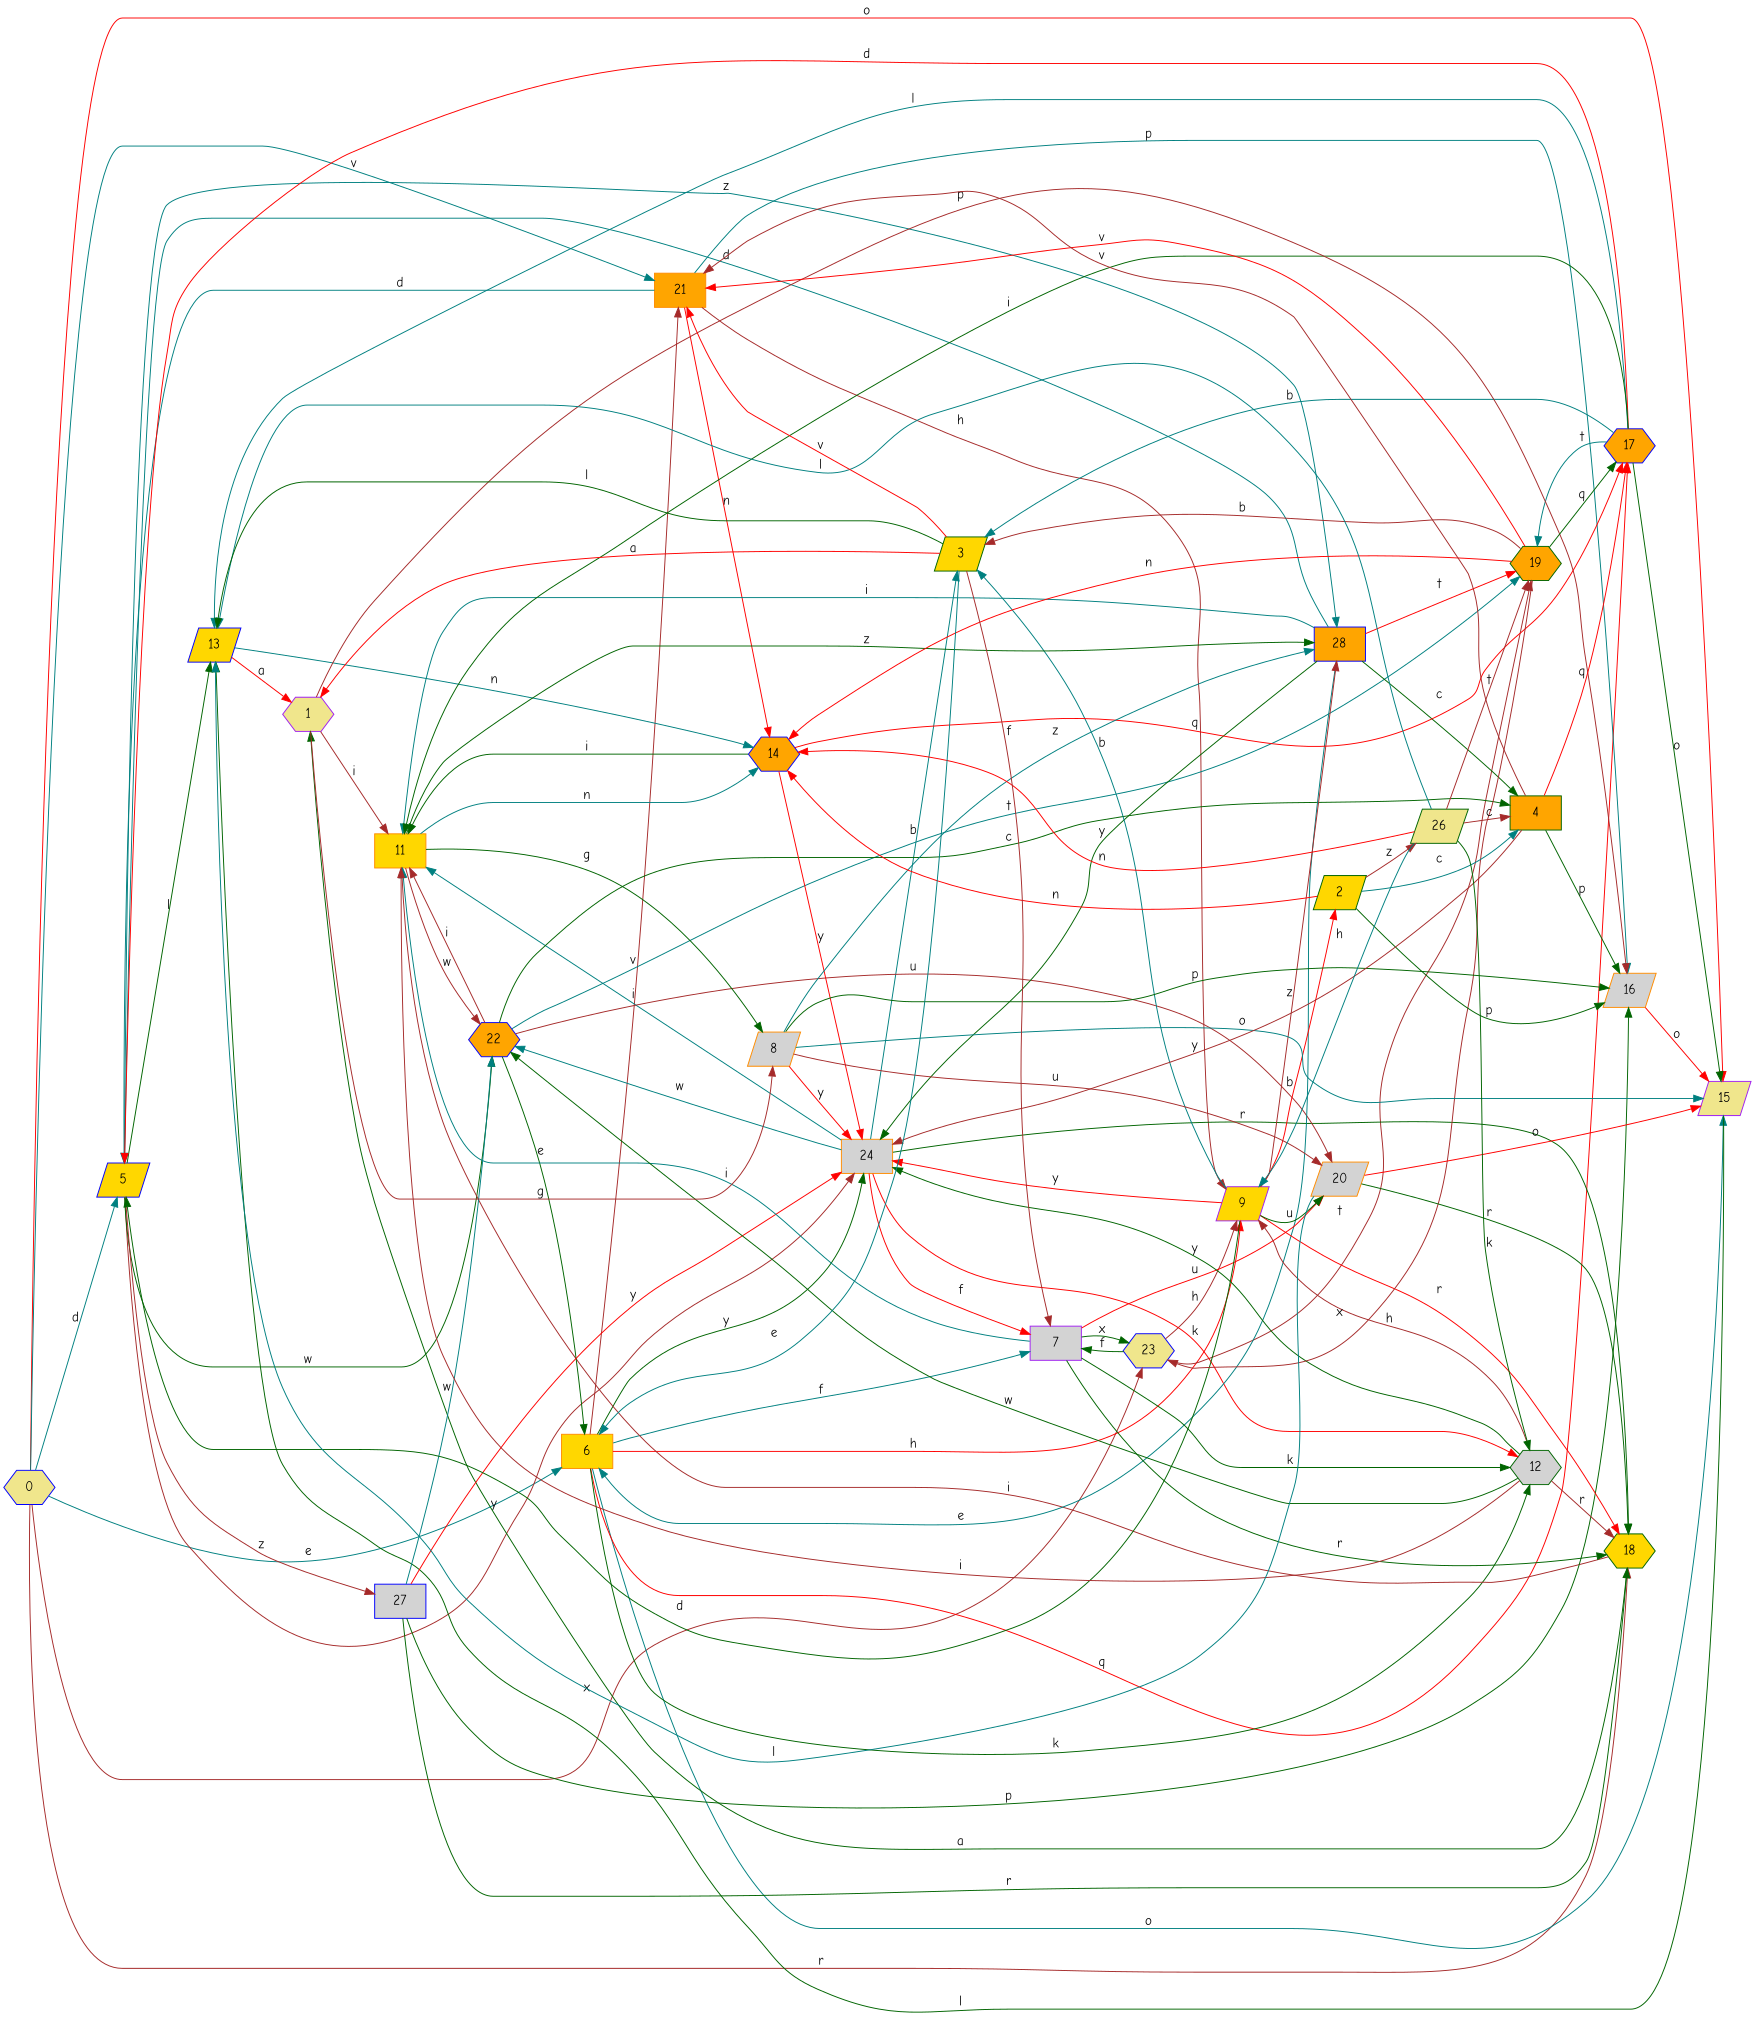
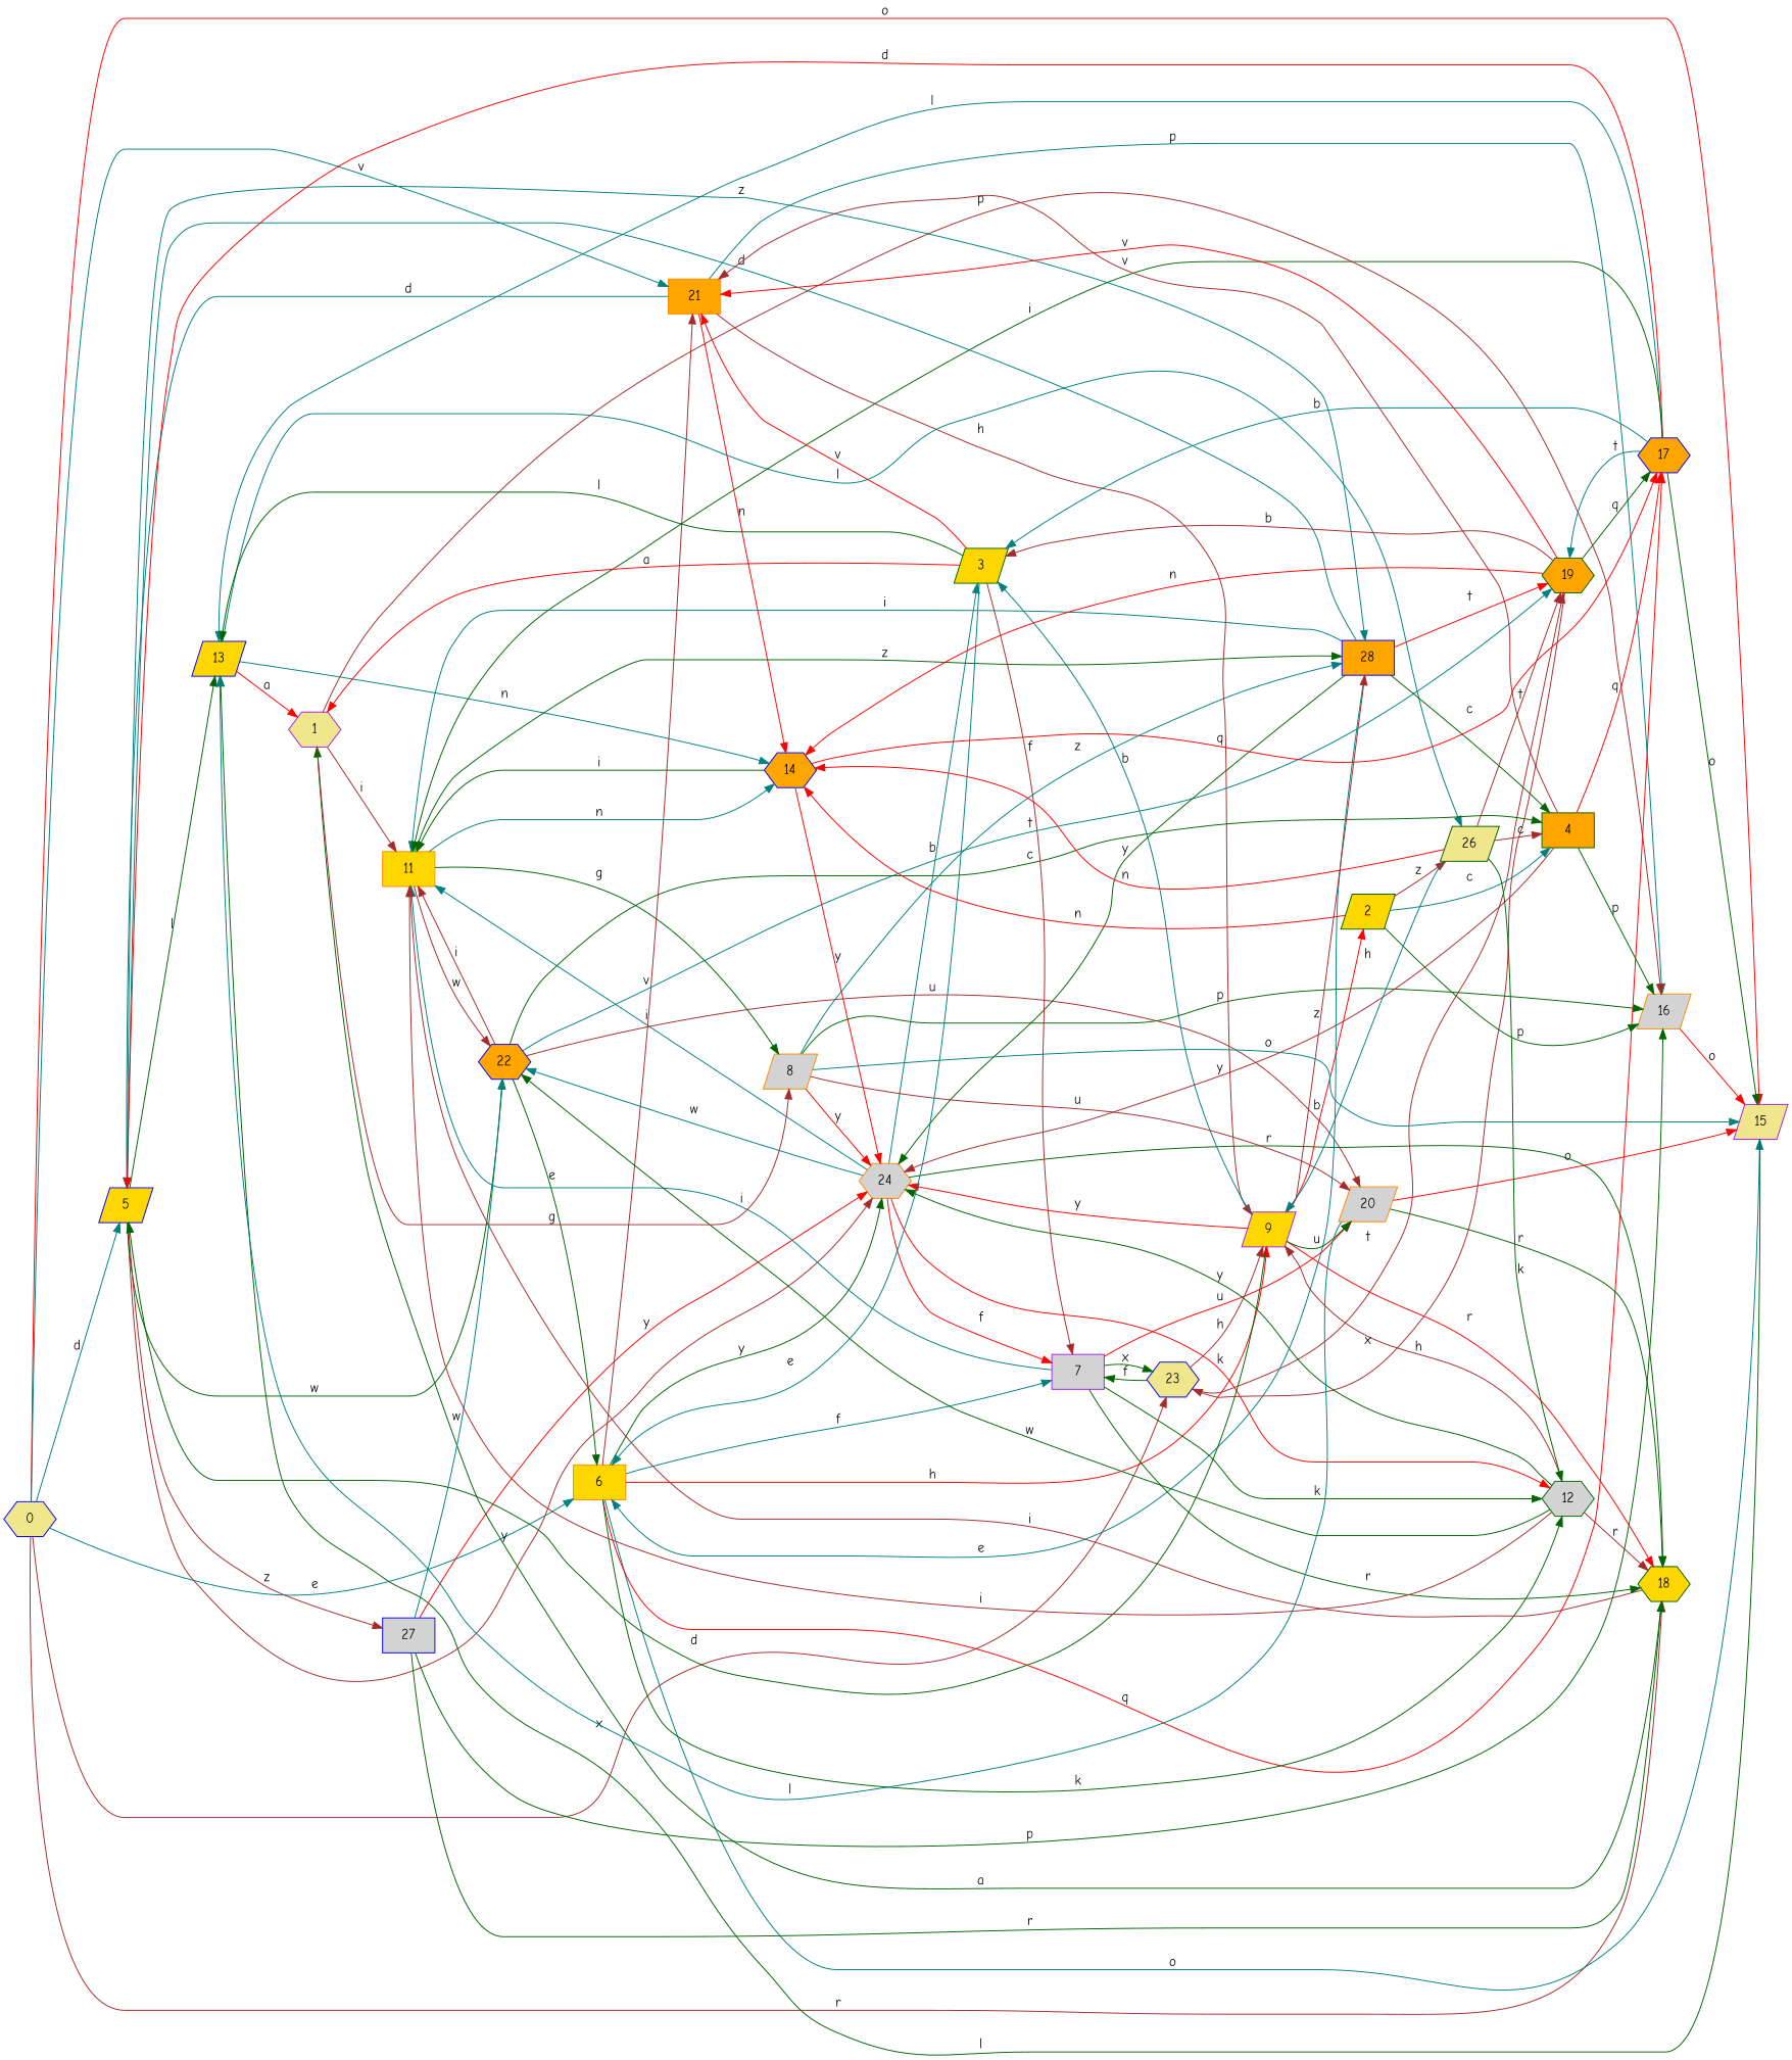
  strict digraph {
    fontname="Comic Neue"
    rankdir=LR
    node [color=blue fillcolor=gold fontname="Comic Neue" shape=hexagon style=filled]
    edge [color=darkgreen fontname="Comic Neue"]
    0 [fillcolor=khaki]
    5 [shape=parallelogram]
    6 [color=darkorange shape=box]
    15 [color=purple fillcolor=khaki shape=parallelogram]
    18 [color=darkgreen]
    21 [color=darkorange fillcolor=orange shape=box]
    23 [fillcolor=khaki]
    13 [shape=parallelogram]
-   24 [color=darkorange fillcolor=lightgrey shape=box]
+   24 [color=darkorange fillcolor=lightgrey]
    22 [fillcolor=orange]
    27 [fillcolor=lightgrey shape=box]
    28 [fillcolor=orange shape=box]
    7 [color=purple fillcolor=lightgrey shape=box]
    17 [fillcolor=orange]
    9 [color=purple shape=parallelogram]
    12 [color=darkgreen fillcolor=lightgrey]
    1 [color=purple fillcolor=khaki]
    11 [color=darkorange shape=box]
    16 [color=darkorange fillcolor=lightgrey shape=parallelogram]
    14 [fillcolor=orange]
    19 [color=darkgreen fillcolor=orange]
    8 [color=darkorange fillcolor=lightgrey shape=parallelogram]
    20 [color=darkorange fillcolor=lightgrey shape=parallelogram]
    2 [color=darkgreen shape=parallelogram]
    4 [color=darkgreen fillcolor=orange shape=box]
    26 [color=darkgreen fillcolor=khaki shape=parallelogram]
    3 [color=darkgreen shape=parallelogram]
    0 -> 5 [color=teal label=d]
    0 -> 6 [color=teal label=e]
    0 -> 15 [color=red label=o]
    0 -> 18 [color=brown label=r]
    0 -> 21 [color=teal label=v]
    0 -> 23 [color=brown label=x]
    5 -> 13 [label=l]
    5 -> 24 [color=brown label=y]
    5 -> 22 [label=w]
    5 -> 27 [color=brown label=z]
    5 -> 28 [color=teal label=z]
    6 -> 15 [color=teal label=o]
    6 -> 21 [color=brown label=v]
    6 -> 24 [label=y]
    6 -> 7 [color=teal label=f]
    6 -> 17 [color=red label=q]
    6 -> 9 [color=red label=h]
    6 -> 12 [label=k]
    15 -> 13 [label=l]
    18 -> 1 [label=a]
    18 -> 11 [color=brown label=i]
    21 -> 5 [color=teal label=d]
    21 -> 9 [color=brown label=h]
    21 -> 16 [color=teal label=p]
    21 -> 14 [color=red label=n]
    23 -> 7 [label=f]
    23 -> 9 [color=brown label=h]
    23 -> 19 [color=brown label=t]
    13 -> 1 [color=red label=a]
    13 -> 14 [color=teal label=n]
    24 -> 18 [label=r]
    24 -> 22 [color=teal label=w]
    24 -> 7 [color=red label=f]
    24 -> 12 [color=red label=k]
    24 -> 11 [color=teal label=i]
    24 -> 3 [color=teal label=b]
    22 -> 6 [label=e]
    22 -> 11 [color=brown label=i]
    22 -> 19 [color=teal label=t]
    22 -> 20 [color=brown label=u]
    22 -> 4 [label=c]
    27 -> 18 [label=r]
    27 -> 24 [color=red label=y]
    27 -> 22 [color=teal label=w]
    27 -> 16 [label=p]
    28 -> 5 [color=teal label=d]
    28 -> 6 [color=teal label=e]
    28 -> 24 [label=y]
    28 -> 11 [color=teal label=i]
    28 -> 19 [color=red label=t]
    28 -> 4 [label=c]
    7 -> 18 [label=r]
    7 -> 23 [label=x]
    7 -> 12 [label=k]
    7 -> 11 [color=teal label=i]
    7 -> 20 [color=red label=u]
    17 -> 5 [color=red label=d]
    17 -> 15 [label=o]
    17 -> 13 [color=teal label=l]
    17 -> 11 [label=i]
    17 -> 19 [color=teal label=t]
    17 -> 3 [color=teal label=b]
    9 -> 5 [label=d]
    9 -> 18 [color=red label=r]
    9 -> 24 [color=red label=y]
    9 -> 28 [color=brown label=z]
    9 -> 20 [label=u]
    9 -> 2 [color=red label=b]
    9 -> 3 [color=teal label=b]
    12 -> 18 [color=brown label=r]
    12 -> 24 [label=y]
    12 -> 22 [label=w]
    12 -> 9 [color=brown label=h]
    12 -> 11 [color=brown label=i]
    1 -> 11 [color=brown label=i]
    1 -> 16 [color=brown label=p]
    1 -> 8 [color=brown label=g]
    11 -> 22 [color=brown label=w]
    11 -> 28 [label=z]
    11 -> 14 [color=teal label=n]
    11 -> 8 [label=g]
    16 -> 15 [color=red label=o]
    14 -> 24 [color=red label=y]
    14 -> 17 [color=red label=q]
    14 -> 11 [label=i]
    19 -> 21 [color=red label=v]
    19 -> 23 [color=brown label=x]
    19 -> 17 [label=q]
    19 -> 14 [color=red label=n]
    19 -> 3 [color=brown label=b]
    8 -> 15 [color=teal label=o]
    8 -> 24 [color=red label=y]
    8 -> 28 [color=teal label=z]
    8 -> 16 [label=p]
    8 -> 20 [color=brown label=u]
    20 -> 15 [color=red label=o]
    20 -> 18 [label=r]
    20 -> 13 [color=teal label=l]
    2 -> 16 [label=p]
    2 -> 14 [color=red label=n]
    2 -> 4 [color=teal label=c]
    2 -> 26 [color=brown label=z]
    4 -> 21 [color=brown label=v]
    4 -> 24 [color=brown label=y]
    4 -> 17 [color=red label=q]
    4 -> 16 [label=p]
-   26 -> 13 [color=teal label=l]
+   13 -> 26 [color=teal label=l]
    26 -> 9 [color=teal label=h]
    26 -> 12 [label=k]
    26 -> 14 [color=red label=n]
    26 -> 19 [color=brown label=t]
    26 -> 4 [color=brown label=c]
    3 -> 6 [color=teal label=e]
    3 -> 21 [color=red label=v]
    3 -> 13 [label=l]
    3 -> 7 [color=brown label=f]
    3 -> 1 [color=red label=a]
  }
